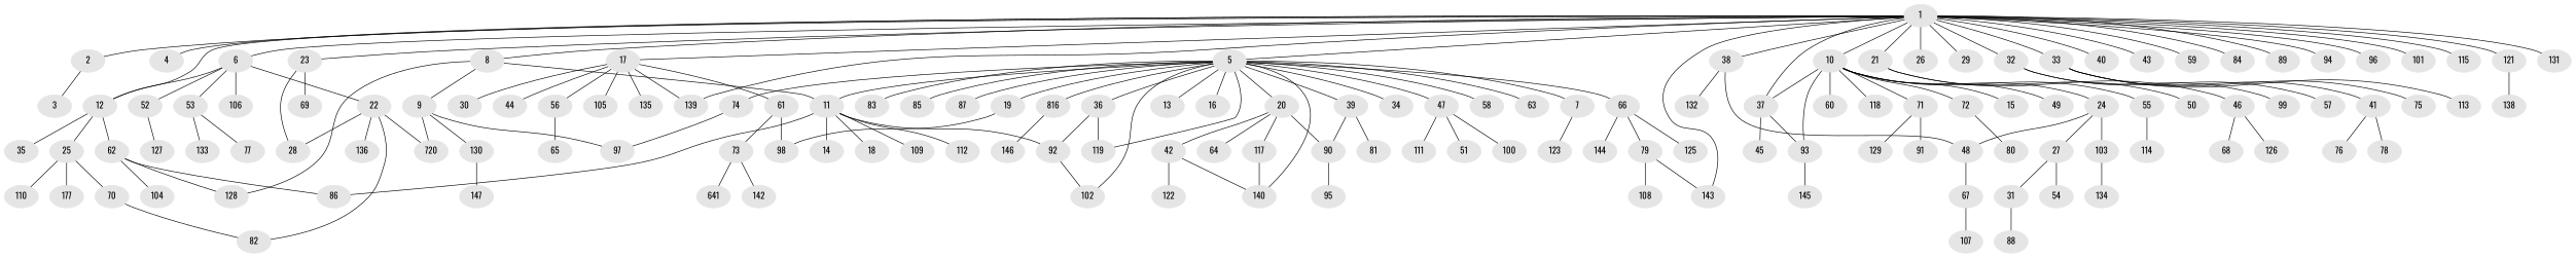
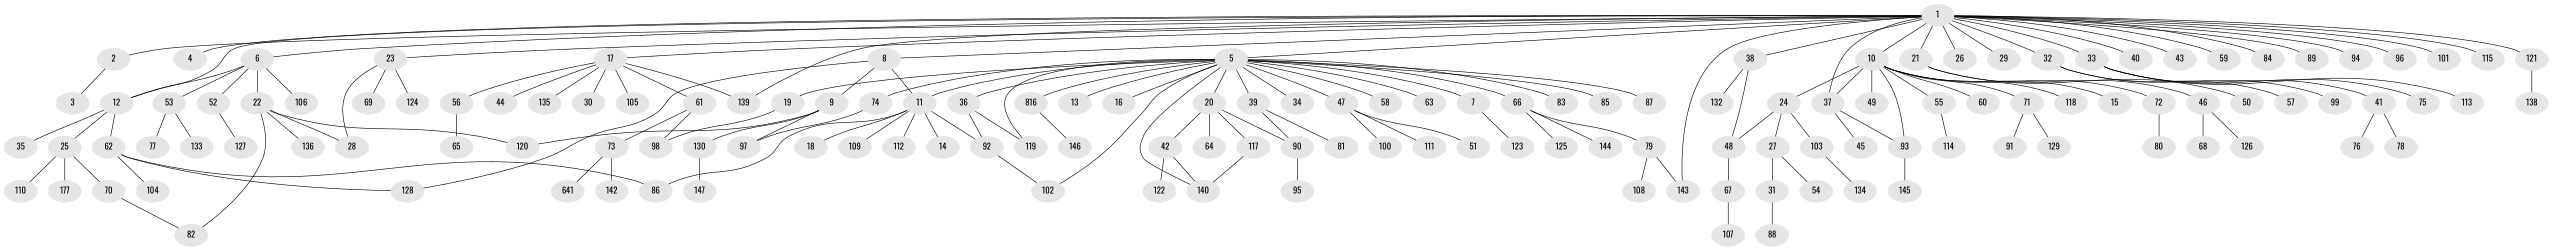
  graph {
    fontname=Oswald
    node [color=gray90 fontname=Oswald style=filled]
    edge [fontname=Oswald]
    1
    2
    4
    5
    6
    8
    10
    12
    17
    21
    23
    26
    29
    32
    33
    37
    38
    40
    43
    59
    84
    89
    94
    96
    101
    115
    121
-   131
    139
    143
    3
    7
    11
    13
    16
    19
    20
    34
    36
    39
    47
    58
    63
    66
    74
    83
    85
    87
    102
    n50 [label=816]
    119
    140
    22
    52
    53
    106
    9
    128
    15
    24
    49
    55
    60
    71
    72
    93
    118
    25
    35
    62
    30
    44
    56
    61
    105
    135
    46
    50
    28
    69
+   124
    57
    99
    41
    75
    113
    45
    48
    132
    138
    123
    14
    18
    86
    92
    109
    112
    98
    42
    64
    90
    117
    81
    51
    100
    111
    79
    125
    144
    97
    146
-   120 [label=720]
+   120
    82
    136
    127
    77
    133
    130
    147
    27
    103
    114
    91
    129
    80
    145
    70
    110
    n129 [label=177]
    104
    65
    73
    122
    95
    68
    126
    31
    54
    67
    134
    88
    76
    78
    107
    n145 [label=641]
    142
    108
    1 -- 2
    1 -- 4
    1 -- 5
    1 -- 6
    1 -- 8
    1 -- 10
    1 -- 12
    1 -- 17
    1 -- 21
    1 -- 23
    1 -- 26
    1 -- 29
    1 -- 32
    1 -- 33
    1 -- 37
    1 -- 38
    1 -- 40
    1 -- 43
    1 -- 59
    1 -- 84
    1 -- 89
    1 -- 94
    1 -- 96
    1 -- 101
    1 -- 115
    1 -- 121
-   1 -- 131
    1 -- 139
    1 -- 143
    2 -- 3
    5 -- 7
    5 -- 11
    5 -- 13
    5 -- 16
    5 -- 19
    5 -- 20
    5 -- 34
    5 -- 36
    5 -- 39
    5 -- 47
    5 -- 58
    5 -- 63
    5 -- 66
    5 -- 74
    5 -- 83
    5 -- 85
    5 -- 87
    5 -- 102
    5 -- n50
    5 -- 119
    5 -- 140
    6 -- 12
    6 -- 22
    6 -- 52
    6 -- 53
    6 -- 106
    8 -- 11
    8 -- 9
    8 -- 128
    10 -- 37
    10 -- 15
    10 -- 24
    10 -- 49
    10 -- 55
    10 -- 60
    10 -- 71
    10 -- 72
    10 -- 93
    10 -- 118
    12 -- 25
    12 -- 35
    12 -- 62
    17 -- 139
    17 -- 30
    17 -- 44
    17 -- 56
    17 -- 61
    17 -- 105
    17 -- 135
    21 -- 46
    21 -- 50
    23 -- 28
    23 -- 69
+   23 -- 124
    32 -- 57
    32 -- 99
    33 -- 41
    33 -- 75
    33 -- 113
    37 -- 93
    37 -- 45
    38 -- 48
    38 -- 132
    121 -- 138
    7 -- 123
    11 -- 14
    11 -- 18
    11 -- 86
    11 -- 92
    11 -- 109
    11 -- 112
    19 -- 98
    20 -- 42
    20 -- 64
    20 -- 90
    20 -- 117
    36 -- 119
    36 -- 92
    39 -- 90
    39 -- 81
    47 -- 51
    47 -- 100
    47 -- 111
    66 -- 79
    66 -- 125
    66 -- 144
    74 -- 97
    n50 -- 146
    22 -- 28
    22 -- 120
    22 -- 82
    22 -- 136
    52 -- 127
    53 -- 77
    53 -- 133
    9 -- 97
    9 -- 120
    9 -- 130
    24 -- 48
    24 -- 27
    24 -- 103
    55 -- 114
    71 -- 91
    71 -- 129
    72 -- 80
    93 -- 145
    25 -- 70
    25 -- 110
    25 -- n129
    62 -- 128
    62 -- 86
    62 -- 104
    56 -- 65
    61 -- 98
    61 -- 73
    46 -- 68
    46 -- 126
    41 -- 76
    41 -- 78
    48 -- 67
    92 -- 102
    42 -- 140
    42 -- 122
    90 -- 95
    117 -- 140
    79 -- 143
    79 -- 108
    130 -- 147
    27 -- 31
    27 -- 54
    103 -- 134
    70 -- 82
    73 -- n145
    73 -- 142
    31 -- 88
    67 -- 107
  }
